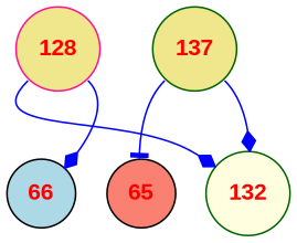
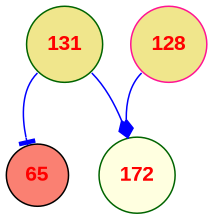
  digraph {
    node [color=black fillcolor=khaki fontcolor=red fontname="Arial bold" fontsize=14 shape=circle style="rounded, filled,filled"]
    edge [arrowhead=diamond color=blue tailport=se]
    n1 [color=deeppink label=128 width=0.5]
-   n2 [fillcolor=lightblue label=66 width=0.5]
-   n3 [color=darkgreen fillcolor=lightyellow label=132 width=0.5]
-   n4 [color=darkgreen label=137 width=0.5]
+   n3 [color=darkgreen fillcolor=lightyellow label=172 width=0.5]
+   n4 [color=darkgreen label=131 width=0.5]
    n5 [fillcolor=salmon label=65 width=0.5]
-   n1 -> n2
    n1 -> n3 [tailport=sw]
    n4 -> n3
    n4 -> n5 [arrowhead=tee tailport=sw]
  }
